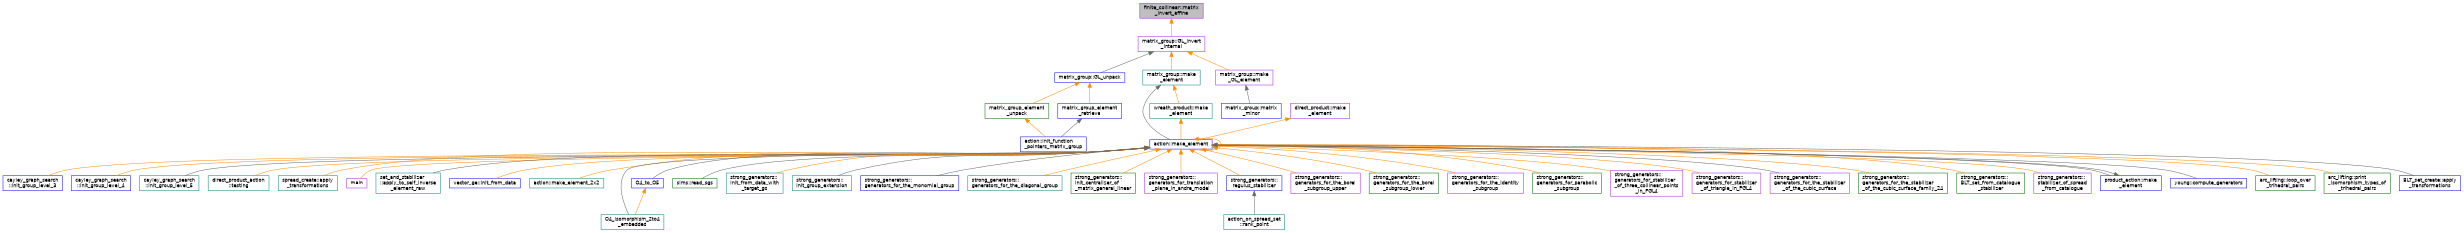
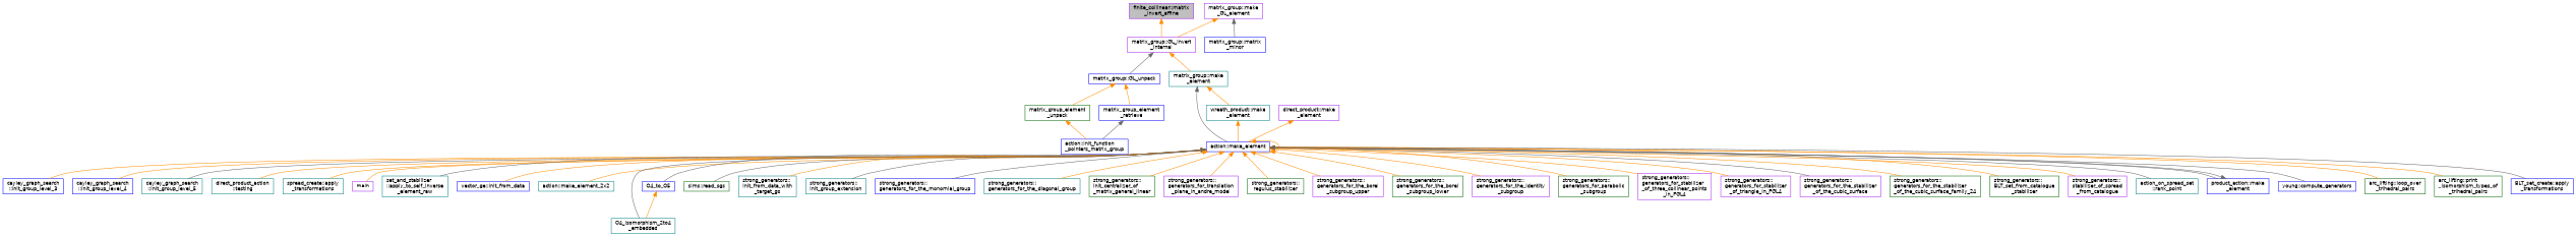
  digraph {
    rankdir=TB
    node [color=blue fillcolor=white fontname=Helvetica fontsize=10 shape=record style=filled]
    edge [color=darkorange dir=back fontname=Helvetica fontsize=10 labelfontname=Helvetica labelfontsize=10 style=solid]
    n1 [color=purple fillcolor=grey75 fontcolor=black height=0.2 label="finite_collinear::matrix\l_invert_affine" width=0.4]
    n2 [color=purple height=0.2 label="matrix_group::GL_invert\l_internal" width=0.4]
    n3 [height=0.2 label="matrix_group::GL_unpack" width=0.4]
    n4 [color=teal height=0.2 label="matrix_group::make\l_element" width=0.4]
    n5 [color=purple height=0.2 label="matrix_group::make\l_GL_element" width=0.4]
    n6 [color=darkgreen height=0.2 label="matrix_group_element\l_unpack" width=0.4]
    n7 [height=0.2 label="matrix_group_element\l_retrieve" width=0.4]
    n8 [height=0.2 label="action::make_element" width=0.4]
    n9 [color=teal height=0.2 label="wreath_product::make\l_element" width=0.4]
    n10 [height=0.2 label="matrix_group::matrix\l_minor" width=0.4]
    n11 [height=0.2 label="action::init_function\l_pointers_matrix_group" width=0.4]
    n12 [color=purple height=0.2 label="direct_product::make\l_element" width=0.4]
    n13 [height=0.2 label="cayley_graph_search\l::init_group_level_3" width=0.4]
    n14 [height=0.2 label="cayley_graph_search\l::init_group_level_4" width=0.4]
    n15 [color=teal height=0.2 label="cayley_graph_search\l::init_group_level_5" width=0.4]
    n16 [color=teal height=0.2 label="direct_product_action\l::testing" width=0.4]
    n17 [color=teal height=0.2 label="spread_create::apply\l_transformations" width=0.4]
    n18 [color=purple height=0.2 label=main width=0.4]
    n19 [color=teal height=0.2 label="set_and_stabilizer\l::apply_to_self_inverse\l_element_raw" width=0.4]
    n20 [height=0.2 label="vector_ge::init_from_data" width=0.4]
    n21 [color=teal height=0.2 label="action::make_element_2x2" width=0.4]
    n22 [color=teal height=0.2 label="O4_isomorphism_2to4\l_embedded" width=0.4]
    n23 [height=0.2 label=O4_to_O5 width=0.4]
    n24 [color=darkgreen height=0.2 label="sims::read_sgs" width=0.4]
    n25 [color=teal height=0.2 label="strong_generators::\linit_from_data_with\l_target_go" width=0.4]
    n26 [color=teal height=0.2 label="strong_generators::\linit_group_extension" width=0.4]
    n27 [height=0.2 label="strong_generators::\lgenerators_for_the_monomial_group" width=0.4]
    n28 [color=teal height=0.2 label="strong_generators::\lgenerators_for_the_diagonal_group" width=0.4]
    n29 [color=darkgreen height=0.2 label="strong_generators::\linit_centralizer_of\l_matrix_general_linear" width=0.4]
    n30 [color=purple height=0.2 label="strong_generators::\lgenerators_for_translation\l_plane_in_andre_model" width=0.4]
-   n31 [height=0.2 label="strong_generators::\lregulus_stabilizer" width=0.4]
+   n31 [color=darkgreen height=0.2 label="strong_generators::\lregulus_stabilizer" width=0.4]
    n32 [color=purple height=0.2 label="strong_generators::\lgenerators_for_the_borel\l_subgroup_upper" width=0.4]
    n33 [color=darkgreen height=0.2 label="strong_generators::\lgenerators_for_the_borel\l_subgroup_lower" width=0.4]
    n34 [color=purple height=0.2 label="strong_generators::\lgenerators_for_the_identity\l_subgroup" width=0.4]
    n35 [color=darkgreen height=0.2 label="strong_generators::\lgenerators_for_parabolic\l_subgroup" width=0.4]
    n36 [color=purple height=0.2 label="strong_generators::\lgenerators_for_stabilizer\l_of_three_collinear_points\l_in_PGL4" width=0.4]
    n37 [color=purple height=0.2 label="strong_generators::\lgenerators_for_stabilizer\l_of_triangle_in_PGL4" width=0.4]
    n38 [color=purple height=0.2 label="strong_generators::\lgenerators_for_the_stabilizer\l_of_the_cubic_surface" width=0.4]
    n39 [color=darkgreen height=0.2 label="strong_generators::\lgenerators_for_the_stabilizer\l_of_the_cubic_surface_family_24" width=0.4]
    n40 [color=darkgreen height=0.2 label="strong_generators::\lBLT_set_from_catalogue\l_stabilizer" width=0.4]
    n41 [color=purple height=0.2 label="strong_generators::\lstabilizer_of_spread\l_from_catalogue" width=0.4]
    n42 [color=teal height=0.2 label="action_on_spread_set\l::rank_point" width=0.4]
    n43 [height=0.2 label="product_action::make\l_element" width=0.4]
    n44 [height=0.2 label="young::compute_generators" width=0.4]
    n45 [color=darkgreen height=0.2 label="arc_lifting::loop_over\l_trihedral_pairs" width=0.4]
    n46 [color=darkgreen height=0.2 label="arc_lifting::print\l_isomorphism_types_of\l_trihedral_pairs" width=0.4]
    n47 [height=0.2 label="BLT_set_create::apply\l_transformations" width=0.4]
    n1 -> n2
    n2 -> n3 [color=gray40]
    n2 -> n4
-   n2 -> n5
+   n5 -> n2
    n3 -> n6
    n3 -> n7
    n4 -> n8 [color=gray40]
    n4 -> n9
    n5 -> n10 [color=gray40]
    n6 -> n11
    n7 -> n11 [color=gray40]
    n8 -> n8
    n8 -> n13
    n8 -> n14
    n8 -> n15 [color=gray40]
    n8 -> n16
    n8 -> n17
    n8 -> n18
    n8 -> n19 [color=gray40]
    n8 -> n20
    n8 -> n21
    n8 -> n22 [color=gray40]
    n8 -> n23 [color=gray40]
    n8 -> n24 [color=gray40]
    n8 -> n25
    n8 -> n26 [color=gray40]
    n8 -> n27 [color=gray40]
    n8 -> n28
    n8 -> n29
    n8 -> n30
    n8 -> n31
    n8 -> n32
    n8 -> n33
    n8 -> n34
    n8 -> n35
    n8 -> n36
    n8 -> n37
    n8 -> n38 [color=gray40]
    n8 -> n39
    n8 -> n40
    n8 -> n41
-   n31 -> n42 [color=gray40]
+   n8 -> n42 [color=gray40]
    n8 -> n43 [color=gray40]
    n8 -> n44 [color=gray40]
    n8 -> n45
    n8 -> n46
    n8 -> n47 [color=gray40]
    n9 -> n8
    n12 -> n8
    n23 -> n22
    n43 -> n8 [color=gray40]
  }
